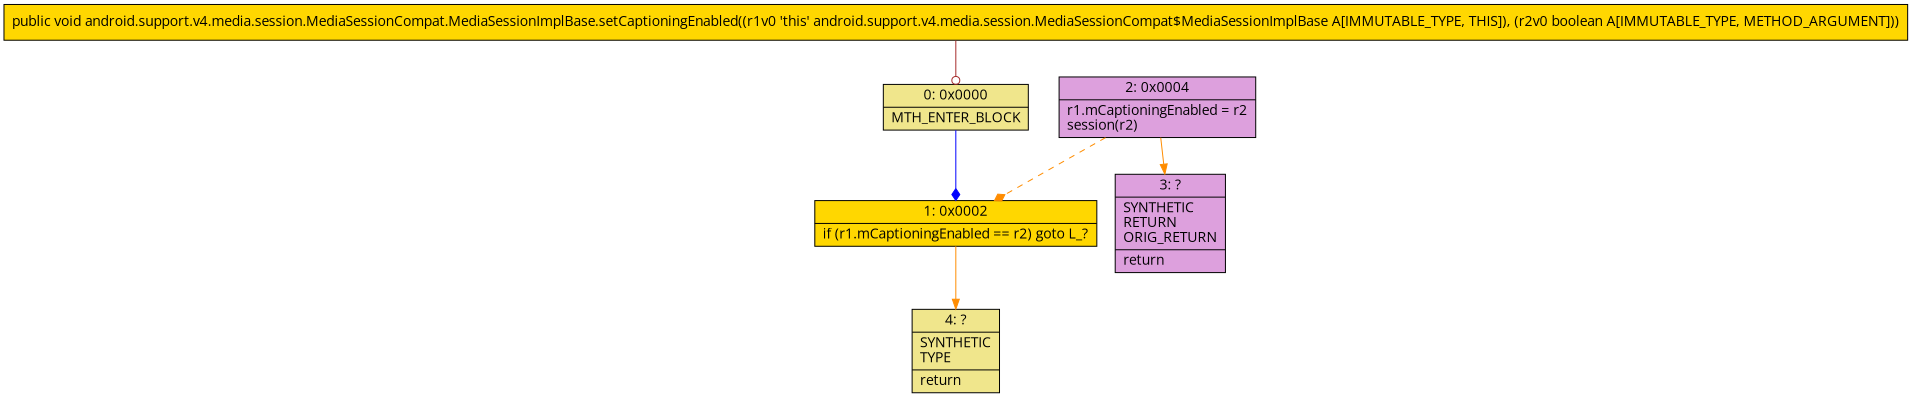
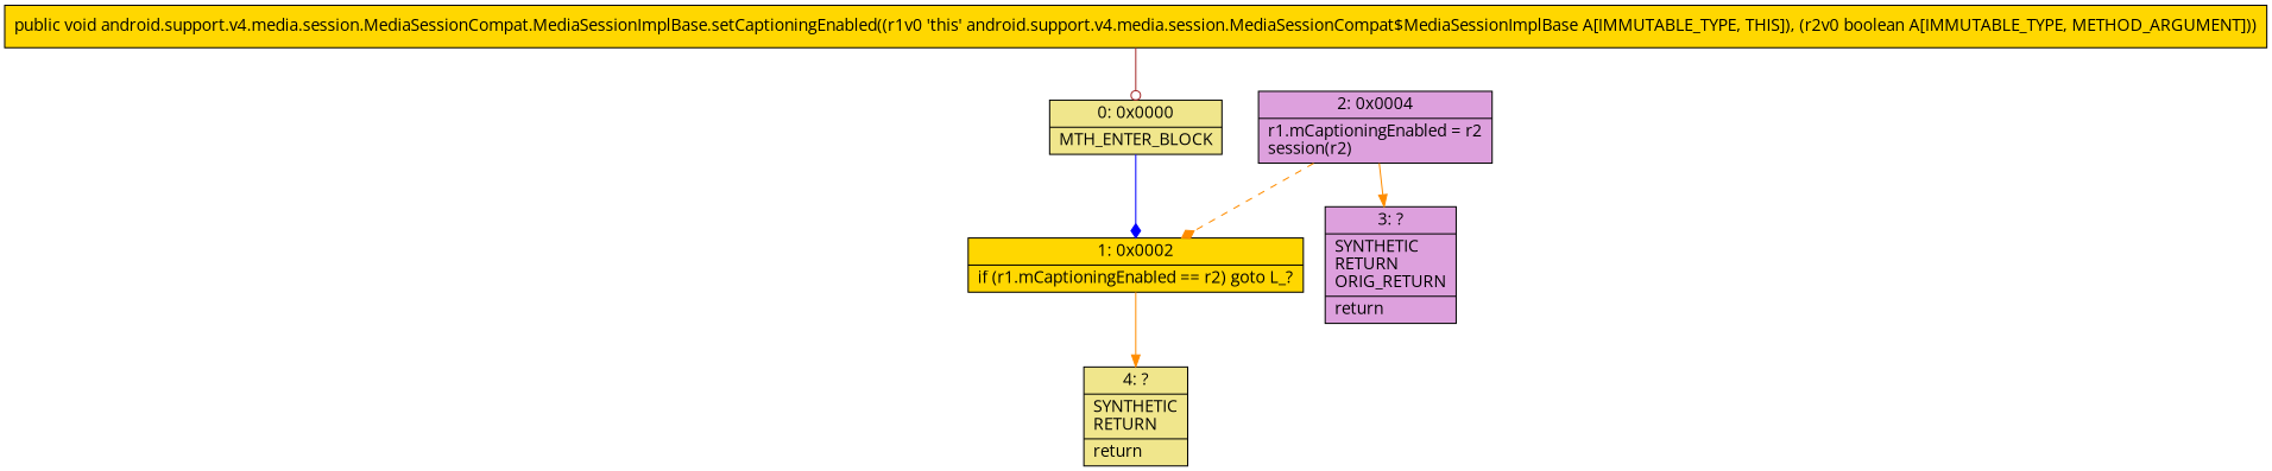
  digraph {
    fontname="Open Sans"
    node [fillcolor=khaki fontname="Open Sans" shape=record style=filled]
    edge [arrowhead=diamond color=darkorange fontname="Open Sans"]
    n1 [label="{0\:\ 0x0000|MTH_ENTER_BLOCK\l}"]
    n2 [fillcolor=gold label="{1\:\ 0x0002|if (r1.mCaptioningEnabled == r2) goto L_?\l}"]
-   n3 [label="{4\:\ ?|SYNTHETIC\lTYPE\l|return\l}"]
+   n3 [label="{4\:\ ?|SYNTHETIC\lRETURN\l|return\l}"]
    n4 [fillcolor=plum label="{2\:\ 0x0004|r1.mCaptioningEnabled = r2\lsession(r2)\l}"]
    n5 [fillcolor=plum label="{3\:\ ?|SYNTHETIC\lRETURN\lORIG_RETURN\l|return\l}"]
    n6 [fillcolor=gold label="{public void android.support.v4.media.session.MediaSessionCompat.MediaSessionImplBase.setCaptioningEnabled((r1v0 'this' android.support.v4.media.session.MediaSessionCompat$MediaSessionImplBase A[IMMUTABLE_TYPE, THIS]), (r2v0 boolean A[IMMUTABLE_TYPE, METHOD_ARGUMENT])) }"]
    n1 -> n2 [color=blue]
    n2 -> n3 [arrowhead=normal]
    n4 -> n2 [style=dashed]
    n4 -> n5 [arrowhead=normal]
    n6 -> n1 [arrowhead=odot color=brown]
  }
